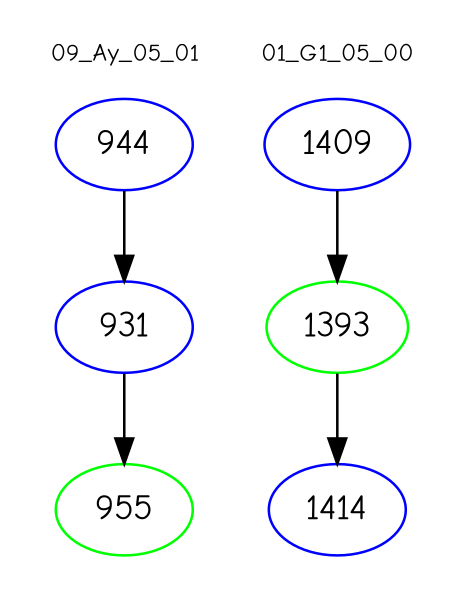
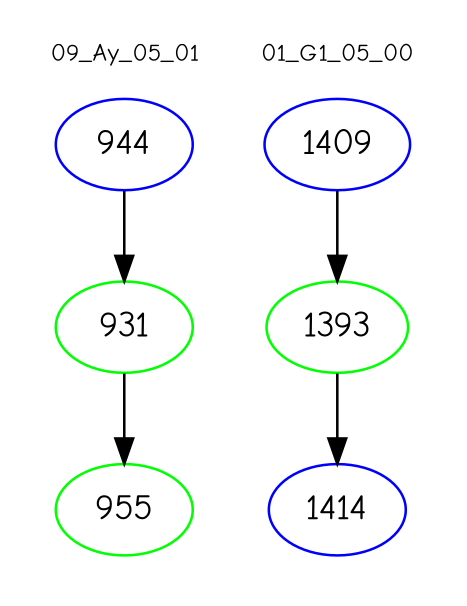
  digraph {
    fontname="Comic Neue"
    node [color=blue fontname="Comic Neue"]
    edge [color=black fontname="Comic Neue"]
    n1 [label=944]
-   n2 [label=931]
+   n2 [color=green label=931]
    n3 [color=green label=955]
    n4 [label=1409]
    n5 [color=green label=1393]
    n6 [label=1414]
    subgraph cluster_1 {
      color=white
      fontsize=10
      label="09_Ay_05_01"
      n1
      n2
      n3
    }
    subgraph cluster_2 {
      color=white
      fontsize=10
      label="01_G1_05_00"
      n4
      n5
      n6
    }
    n1 -> n2
    n2 -> n3
    n4 -> n5
    n5 -> n6
  }
